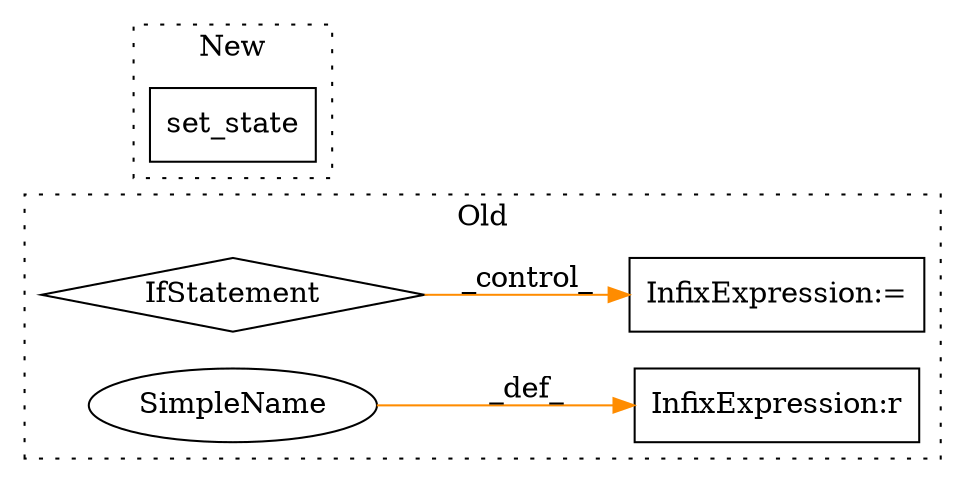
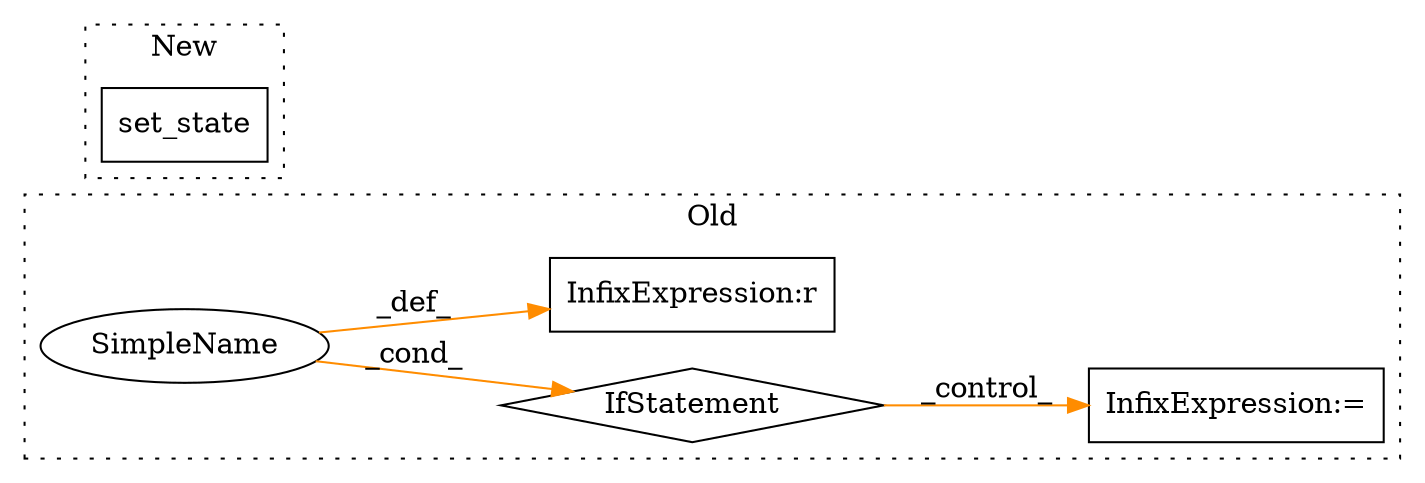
  digraph {
    rankdir=LR
    node [shape=box]
    edge [color=darkorange]
    n1 [a=25 l="4,2" label=IfStatement s="3307,3328" shape=diamond]
    n2 [a=7 l=1 label="InfixExpression:=" s=3629]
    n3 [a=42 label=SimpleName shape=ellipse]
    n4 [a=27 l=4 label="InfixExpression:r" s=3323]
    n5 [a=32 l="10,1" label=set_state s="3715,3732"]
    subgraph cluster_1 {
      label=Old
      style=dotted
      n1
      n2
      n3
      n4
    }
    subgraph cluster_2 {
      label=New
      style=dotted
      n5
    }
    n1 -> n2 [label=_control_]
+   n3 -> n1 [label=_cond_]
    n3 -> n4 [label=_def_]
  }
